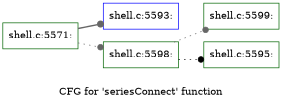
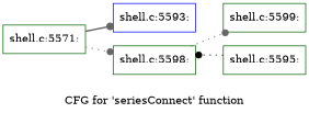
  digraph {
    label="CFG for 'seriesConnect' function"
    rankdir=LR
    node [color=darkgreen shape=record]
    edge [arrowhead=dot color=gray40 style=dotted]
    n1 [label="{shell.c:5571:}"]
    n2 [color=blue label="{shell.c:5593:}"]
    n3 [label="{shell.c:5598:}"]
    n4 [label="{shell.c:5599:}"]
    n5 [label="{shell.c:5595:}"]
    n1 -> n2 [style=bold]
    n1 -> n3
    n3 -> n4
-   n3 -> n5 [color=black]
+   n5 -> n3 [color=black]
  }
